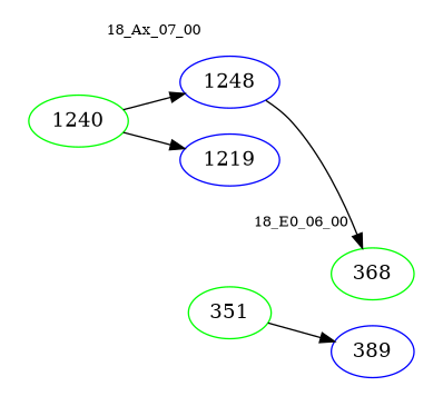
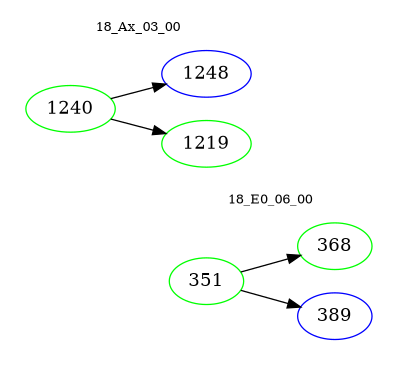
  digraph {
    rankdir=LR
    node [color=green]
    edge [color=black]
    n1 [label=1240]
-   n2 [color=blue label=1219]
+   n2 [label=1219]
    n3 [color=blue label=1248]
    n4 [label=351]
    n5 [color=blue label=389]
    n6 [label=368]
    subgraph cluster_1 {
      color=white
      fontsize=10
-     label="18_Ax_07_00"
+     label="18_Ax_03_00"
      n1
      n2
      n3
    }
    subgraph cluster_2 {
      color=white
      fontsize=10
      label="18_E0_06_00"
      n4
      n5
      n6
    }
    n1 -> n2
    n1 -> n3
    n4 -> n5
-   n3 -> n6
+   n4 -> n6
  }
